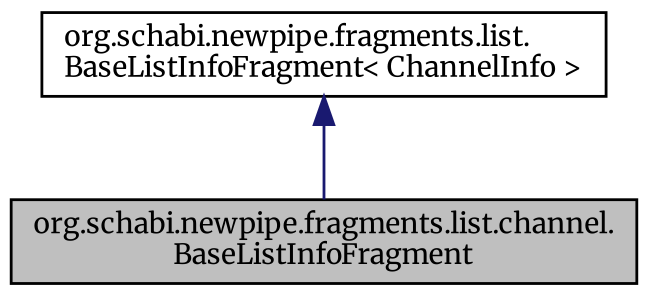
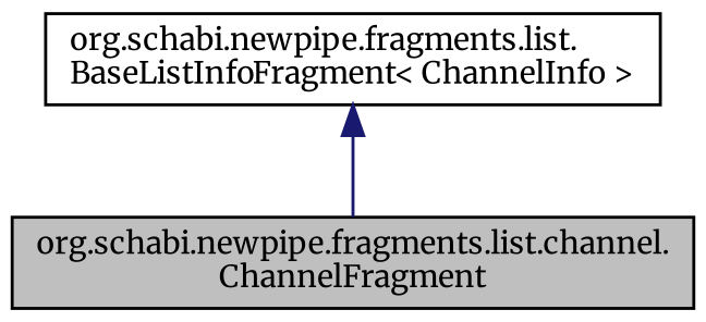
  digraph {
    fontname=Merriweather
    node [color=black fontname=Merriweather fontsize=10 shape=record style=filled]
-   n1 [fillcolor=grey75 fontcolor=black height=0.2 label="org.schabi.newpipe.fragments.list.channel.\lBaseListInfoFragment" width=0.4]
+   n1 [fillcolor=grey75 fontcolor=black height=0.2 label="org.schabi.newpipe.fragments.list.channel.\lChannelFragment" width=0.4]
    n2 [fillcolor=white height=0.2 label="org.schabi.newpipe.fragments.list.\lBaseListInfoFragment\< ChannelInfo \>" width=0.4]
    n2 -> n1 [color=midnightblue dir=back fontname=Merriweather fontsize=10 labelfontname=Helvetica labelfontsize=10 style=solid]
  }
